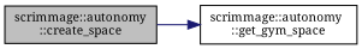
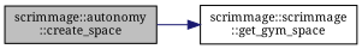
  digraph {
    rankdir=LR
    fontname="Noto Serif"
    node [color=black fontname="Noto Serif" fontsize=10 shape=record style=filled]
    n1 [fillcolor=grey75 fontcolor=black height=0.2 label="scrimmage::autonomy\l::create_space" width=0.4]
-   n2 [fillcolor=white height=0.2 label="scrimmage::autonomy\l::get_gym_space" width=0.4]
+   n2 [fillcolor=white height=0.2 label="scrimmage::scrimmage\l::get_gym_space" width=0.4]
    n1 -> n2 [color=midnightblue fontname="Noto Serif" fontsize=10 labelfontname=Helvetica labelfontsize=10 style=solid]
  }
